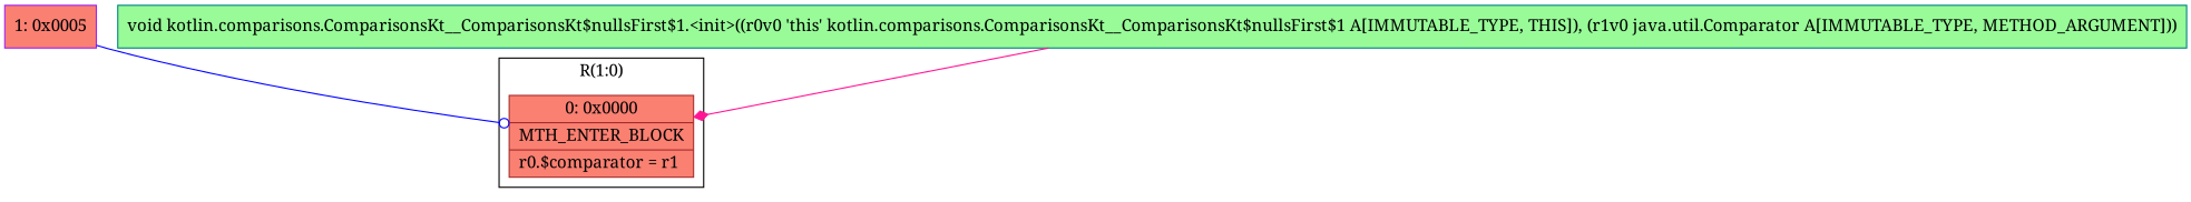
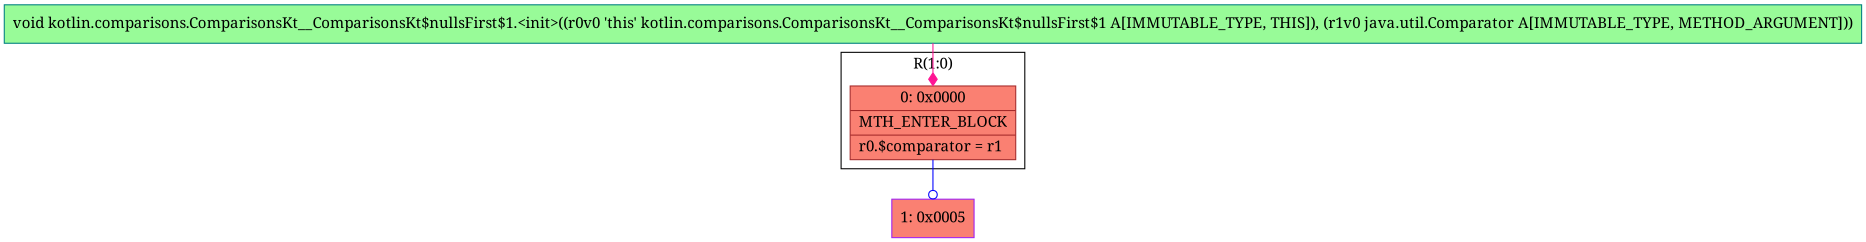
  digraph {
    fontname="Noto Serif"
    node [shape=record style=filled fillcolor=salmon fontname="Noto Serif"]
    edge [fontname="Noto Serif"]
    n1 [color=brown label="{0\:\ 0x0000|MTH_ENTER_BLOCK\l|r0.$comparator = r1\l}"]
    n2 [color=purple label="{1\:\ 0x0005}"]
    n3 [label="{void kotlin.comparisons.ComparisonsKt__ComparisonsKt$nullsFirst$1.\<init\>((r0v0 'this' kotlin.comparisons.ComparisonsKt__ComparisonsKt$nullsFirst$1 A[IMMUTABLE_TYPE, THIS]), (r1v0 java.util.Comparator A[IMMUTABLE_TYPE, METHOD_ARGUMENT])) }" fillcolor=palegreen color=teal]
    subgraph cluster_1 {
      label="R(1:0)"
      n1
    }
-   n2 -> n1 [color=blue arrowhead=odot]
+   n1 -> n2 [color=blue arrowhead=odot]
    n3 -> n1 [color=deeppink arrowhead=diamond]
  }
